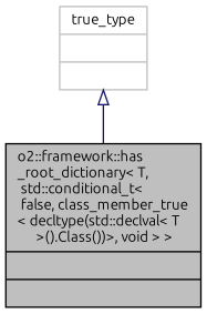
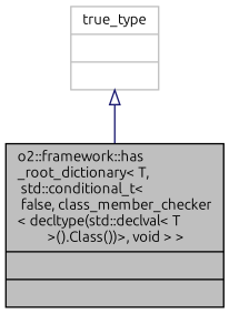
  digraph {
    fontname=Ubuntu
    node [fontname=Ubuntu fontsize=10 shape=record]
-   n1 [color=black fillcolor=grey75 fontcolor=black height=0.2 label="{o2::framework::has\l_root_dictionary\< T,\l std::conditional_t\<\l false, class_member_true\l\< decltype(std::declval\< T\l \>().Class())\>, void \> \>\n||}" style=filled width=0.4]
+   n1 [color=black fillcolor=grey75 fontcolor=black height=0.2 label="{o2::framework::has\l_root_dictionary\< T,\l std::conditional_t\<\l false, class_member_checker\l\< decltype(std::declval\< T\l \>().Class())\>, void \> \>\n||}" style=filled width=0.4]
    n2 [color=grey75 height=0.2 label="{true_type\n||}" width=0.4]
    n2 -> n1 [arrowtail=onormal color=midnightblue dir=back fontname=Ubuntu fontsize=10 labelfontname=Helvetica labelfontsize=10 style=solid]
  }
